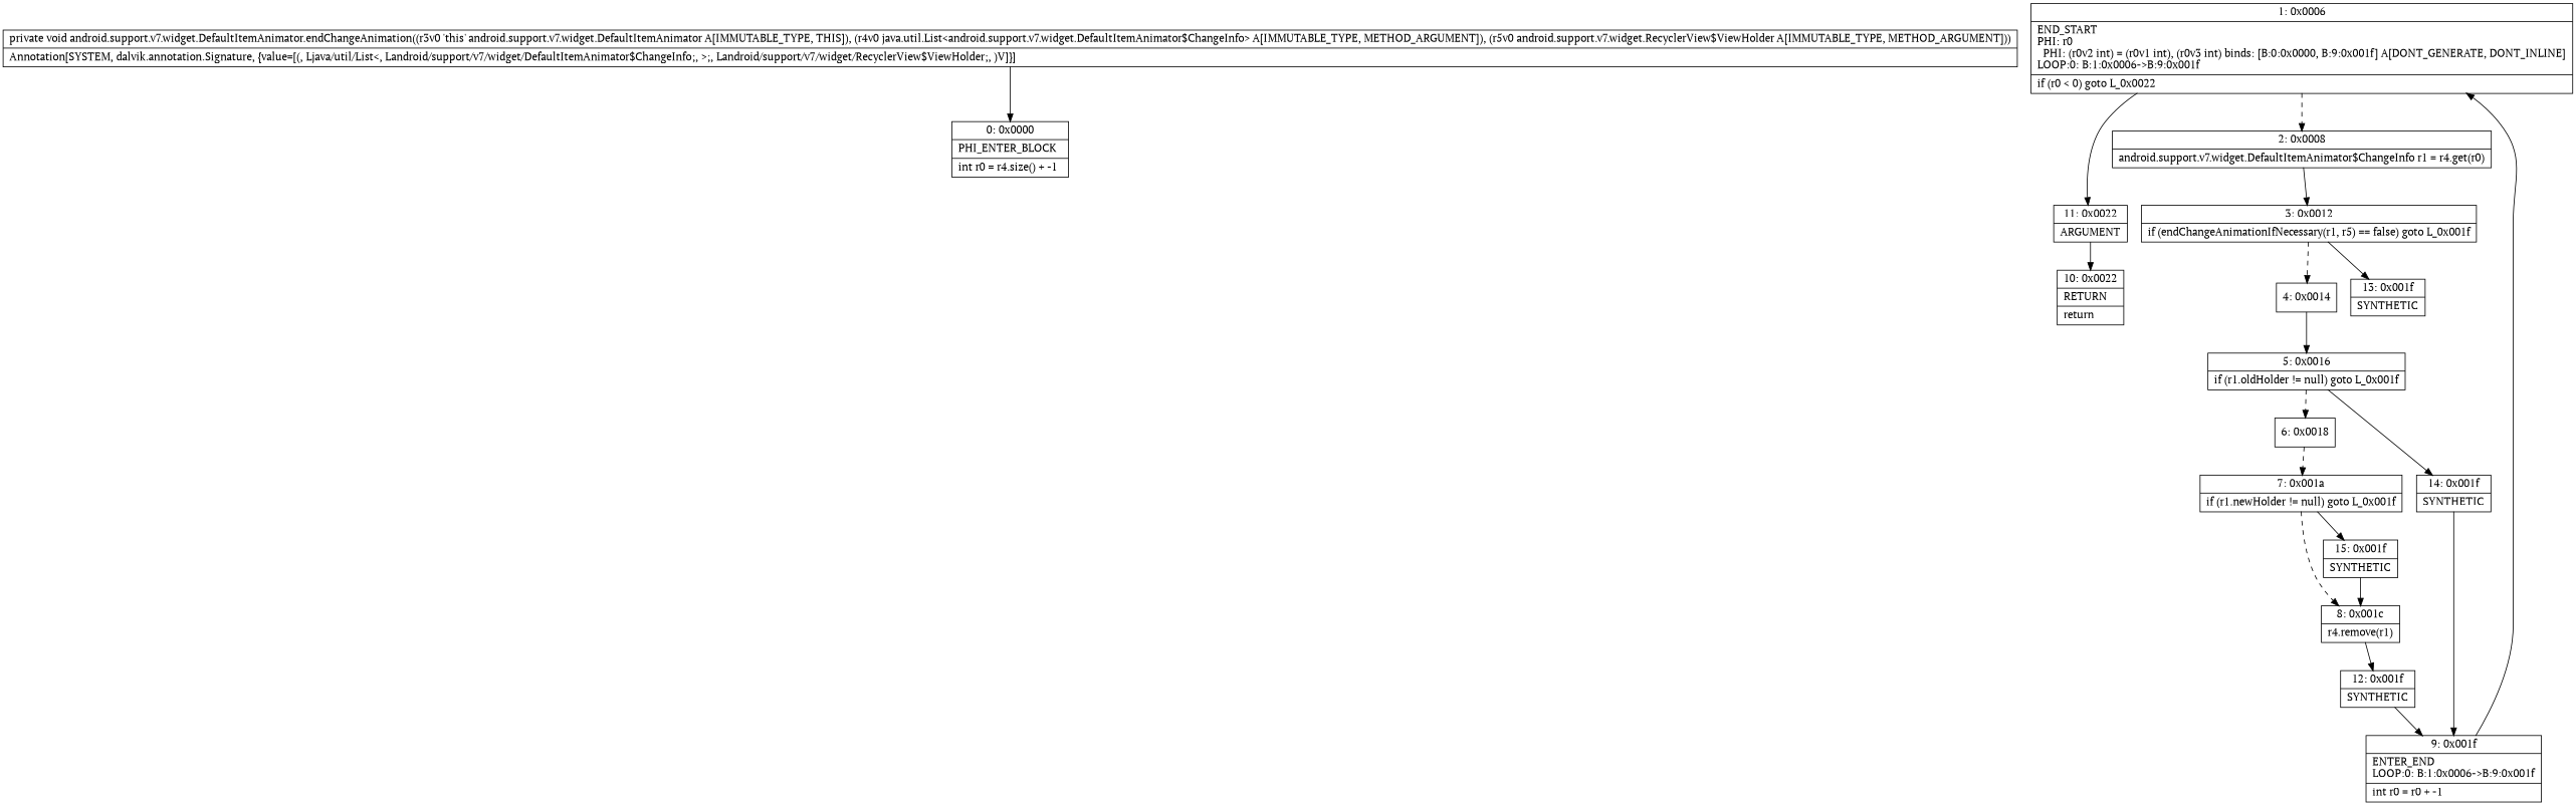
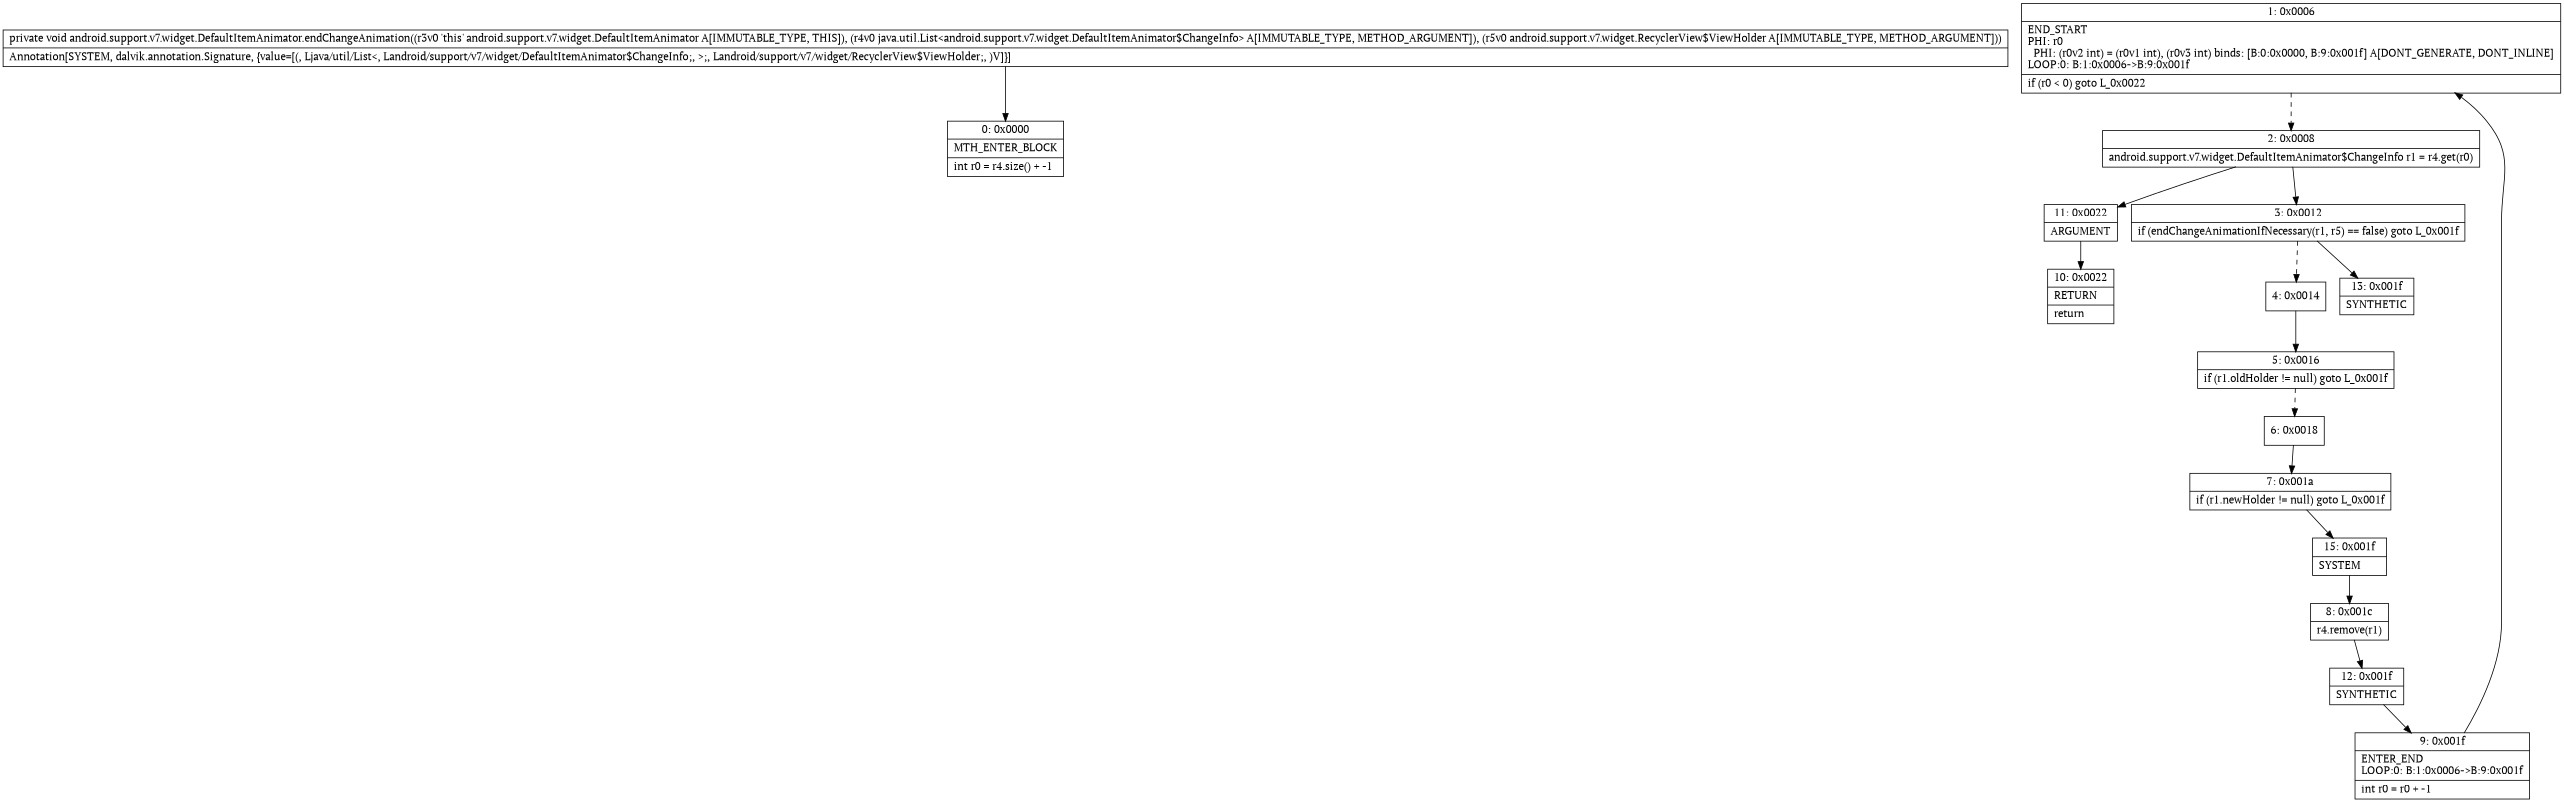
  digraph {
    fontname="PT Serif"
    node [fontname="PT Serif" shape=record]
    edge [fontname="PT Serif"]
-   n1 [label="{0\:\ 0x0000|PHI_ENTER_BLOCK\l|int r0 = r4.size() + \-1\l}"]
+   n1 [label="{0\:\ 0x0000|MTH_ENTER_BLOCK\l|int r0 = r4.size() + \-1\l}"]
    n2 [label="{1\:\ 0x0006|END_START\lPHI: r0 \l  PHI: (r0v2 int) = (r0v1 int), (r0v3 int) binds: [B:0:0x0000, B:9:0x001f] A[DONT_GENERATE, DONT_INLINE]\lLOOP:0: B:1:0x0006\-\>B:9:0x001f\l|if (r0 \< 0) goto L_0x0022\l}"]
    n3 [label="{2\:\ 0x0008|android.support.v7.widget.DefaultItemAnimator$ChangeInfo r1 = r4.get(r0)\l}"]
    n4 [label="{11\:\ 0x0022|ARGUMENT\l}"]
    n5 [label="{3\:\ 0x0012|if (endChangeAnimationIfNecessary(r1, r5) == false) goto L_0x001f\l}"]
    n6 [label="{10\:\ 0x0022|RETURN\l|return\l}"]
    n7 [label="{4\:\ 0x0014}"]
    n8 [label="{13\:\ 0x001f|SYNTHETIC\l}"]
    n9 [label="{5\:\ 0x0016|if (r1.oldHolder != null) goto L_0x001f\l}"]
    n10 [label="{6\:\ 0x0018}"]
-   n11 [label="{14\:\ 0x001f|SYNTHETIC\l}"]
    n12 [label="{7\:\ 0x001a|if (r1.newHolder != null) goto L_0x001f\l}"]
    n13 [label="{9\:\ 0x001f|ENTER_END\lLOOP:0: B:1:0x0006\-\>B:9:0x001f\l|int r0 = r0 + \-1\l}"]
    n14 [label="{8\:\ 0x001c|r4.remove(r1)\l}"]
-   n15 [label="{15\:\ 0x001f|SYNTHETIC\l}"]
+   n15 [label="{15\:\ 0x001f|SYSTEM\l}"]
    n16 [label="{12\:\ 0x001f|SYNTHETIC\l}"]
    n17 [label="{private void android.support.v7.widget.DefaultItemAnimator.endChangeAnimation((r3v0 'this' android.support.v7.widget.DefaultItemAnimator A[IMMUTABLE_TYPE, THIS]), (r4v0 java.util.List\<android.support.v7.widget.DefaultItemAnimator$ChangeInfo\> A[IMMUTABLE_TYPE, METHOD_ARGUMENT]), (r5v0 android.support.v7.widget.RecyclerView$ViewHolder A[IMMUTABLE_TYPE, METHOD_ARGUMENT]))  | Annotation[SYSTEM, dalvik.annotation.Signature, \{value=[(, Ljava\/util\/List\<, Landroid\/support\/v7\/widget\/DefaultItemAnimator$ChangeInfo;, \>;, Landroid\/support\/v7\/widget\/RecyclerView$ViewHolder;, )V]\}]\l}"]
    n2 -> n3 [style=dashed]
-   n2 -> n4
+   n3 -> n4
    n3 -> n5
    n4 -> n6
    n5 -> n7 [style=dashed]
    n5 -> n8
    n7 -> n9
    n9 -> n10 [style=dashed]
-   n9 -> n11
-   n10 -> n12 [style=dashed]
-   n11 -> n13
-   n12 -> n14 [style=dashed]
+   n10 -> n12
    n12 -> n15
    n13 -> n2
    n14 -> n16
    n15 -> n14
    n16 -> n13
    n17 -> n1
  }
